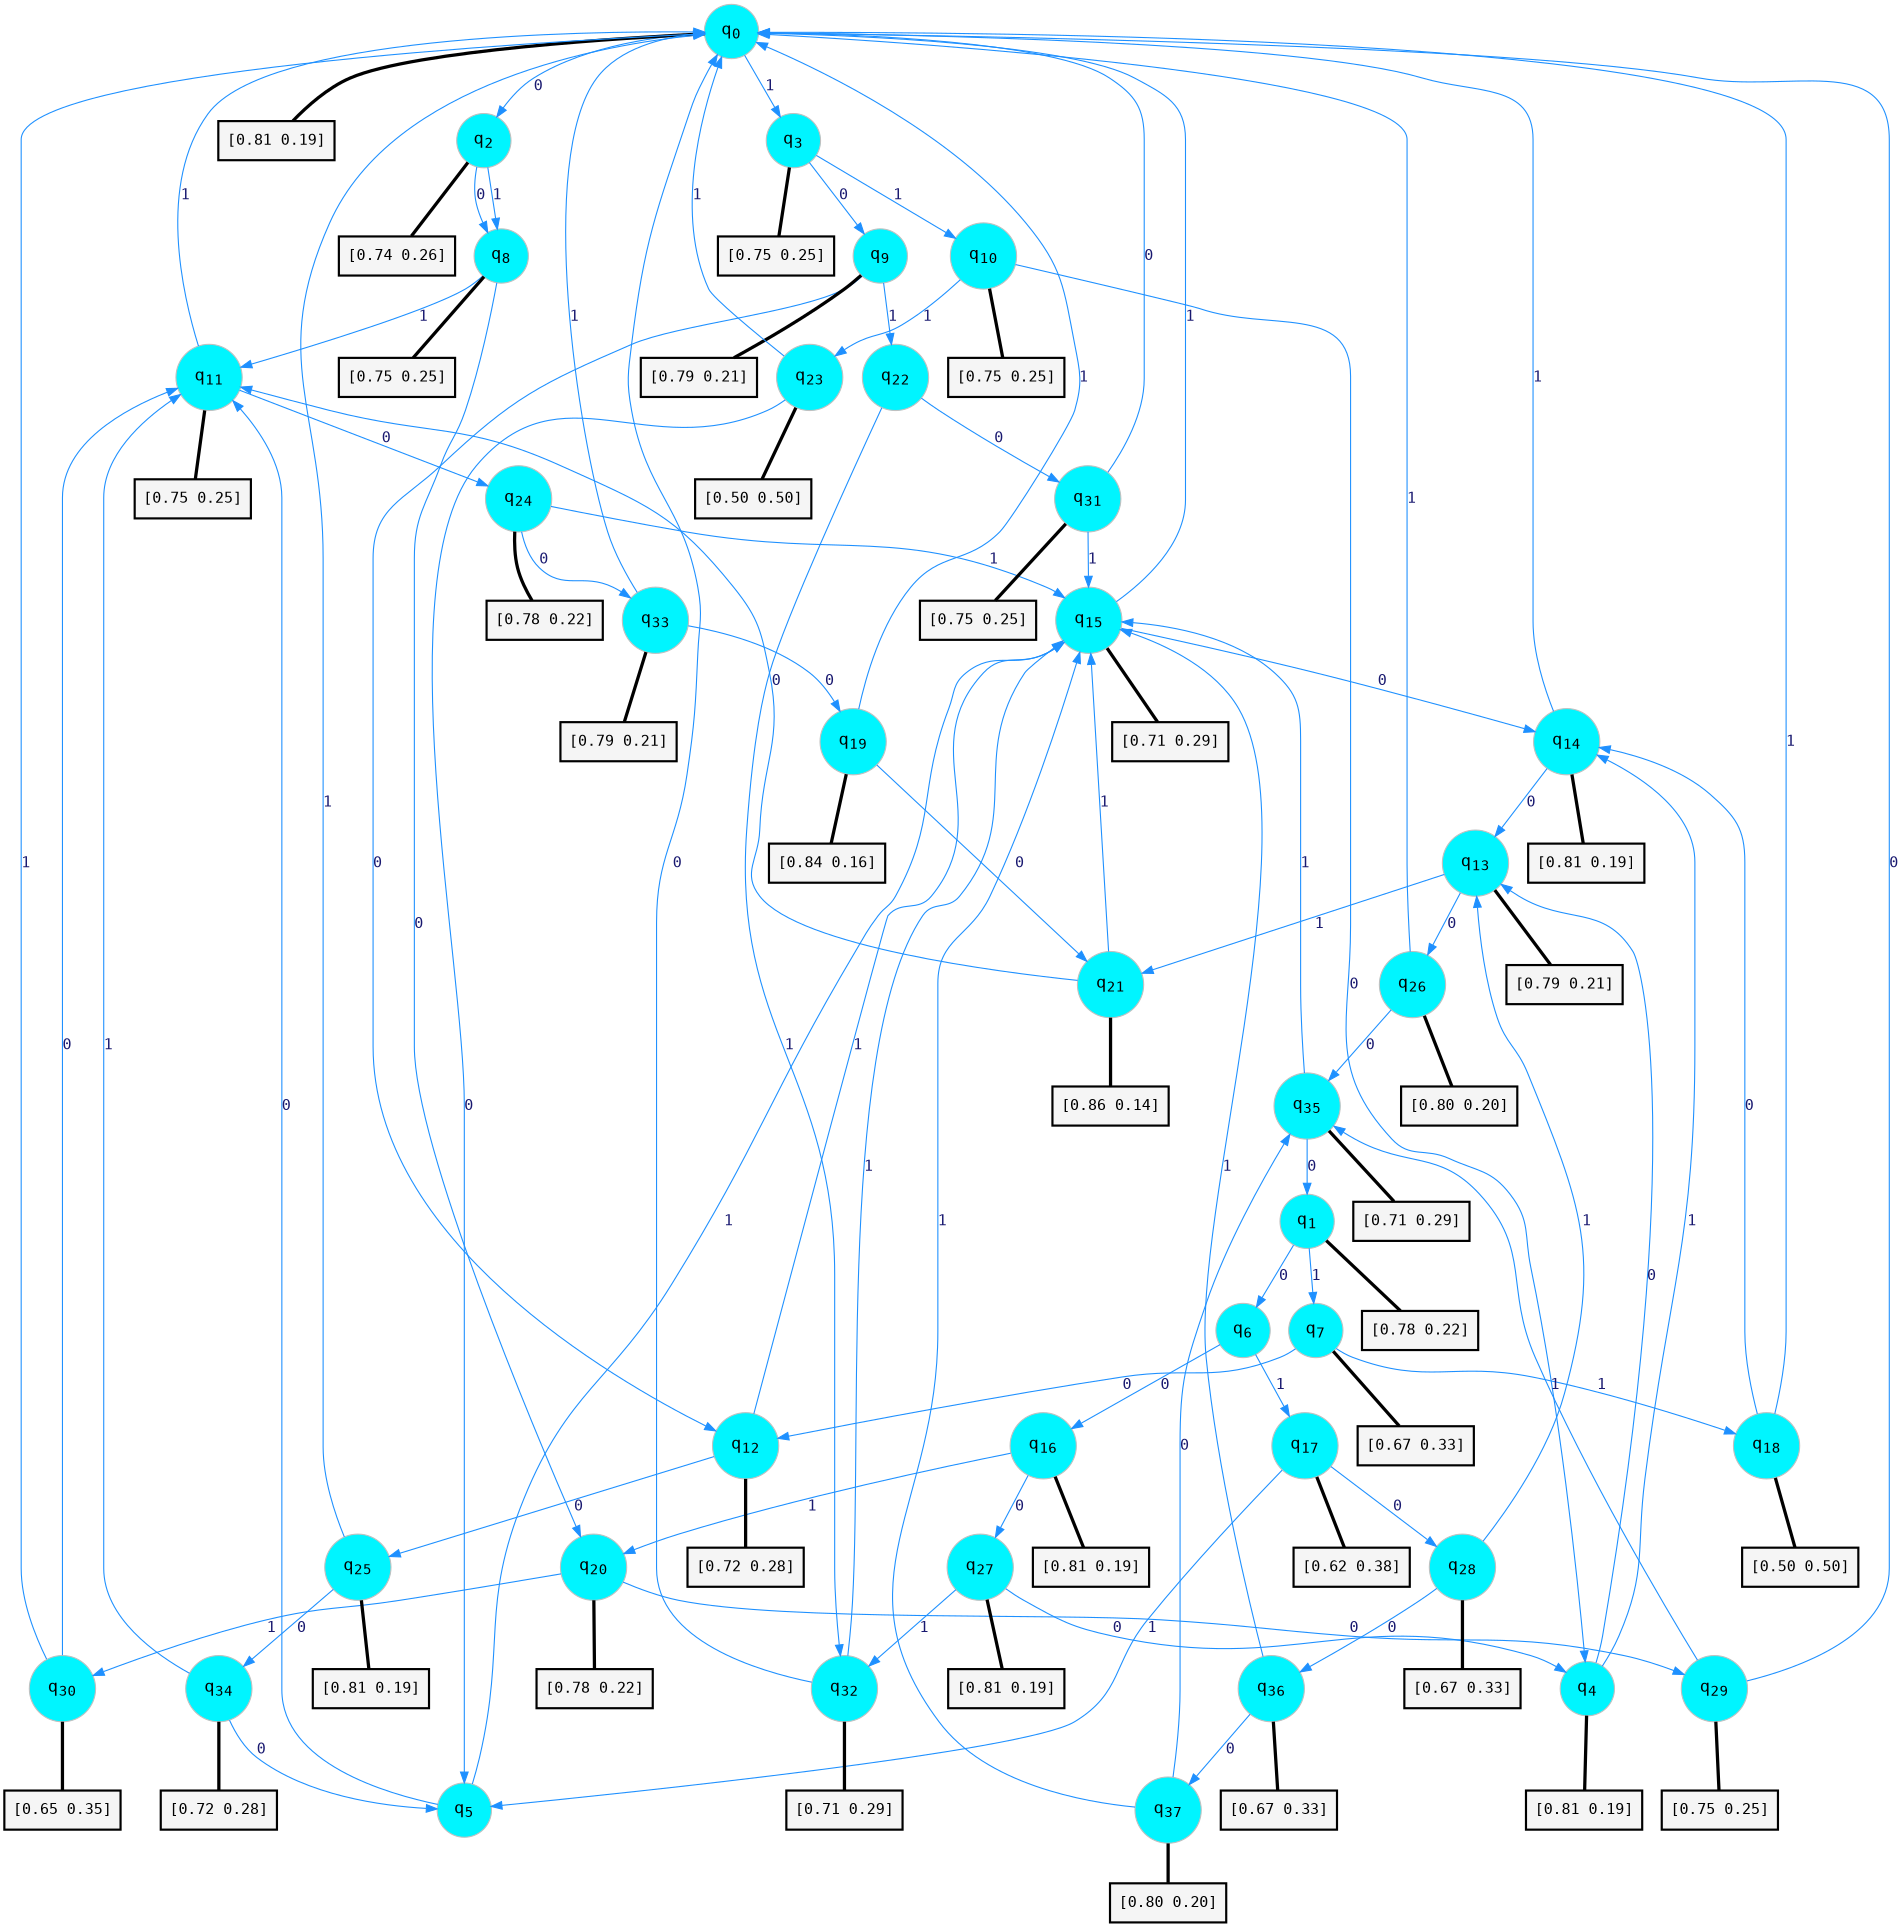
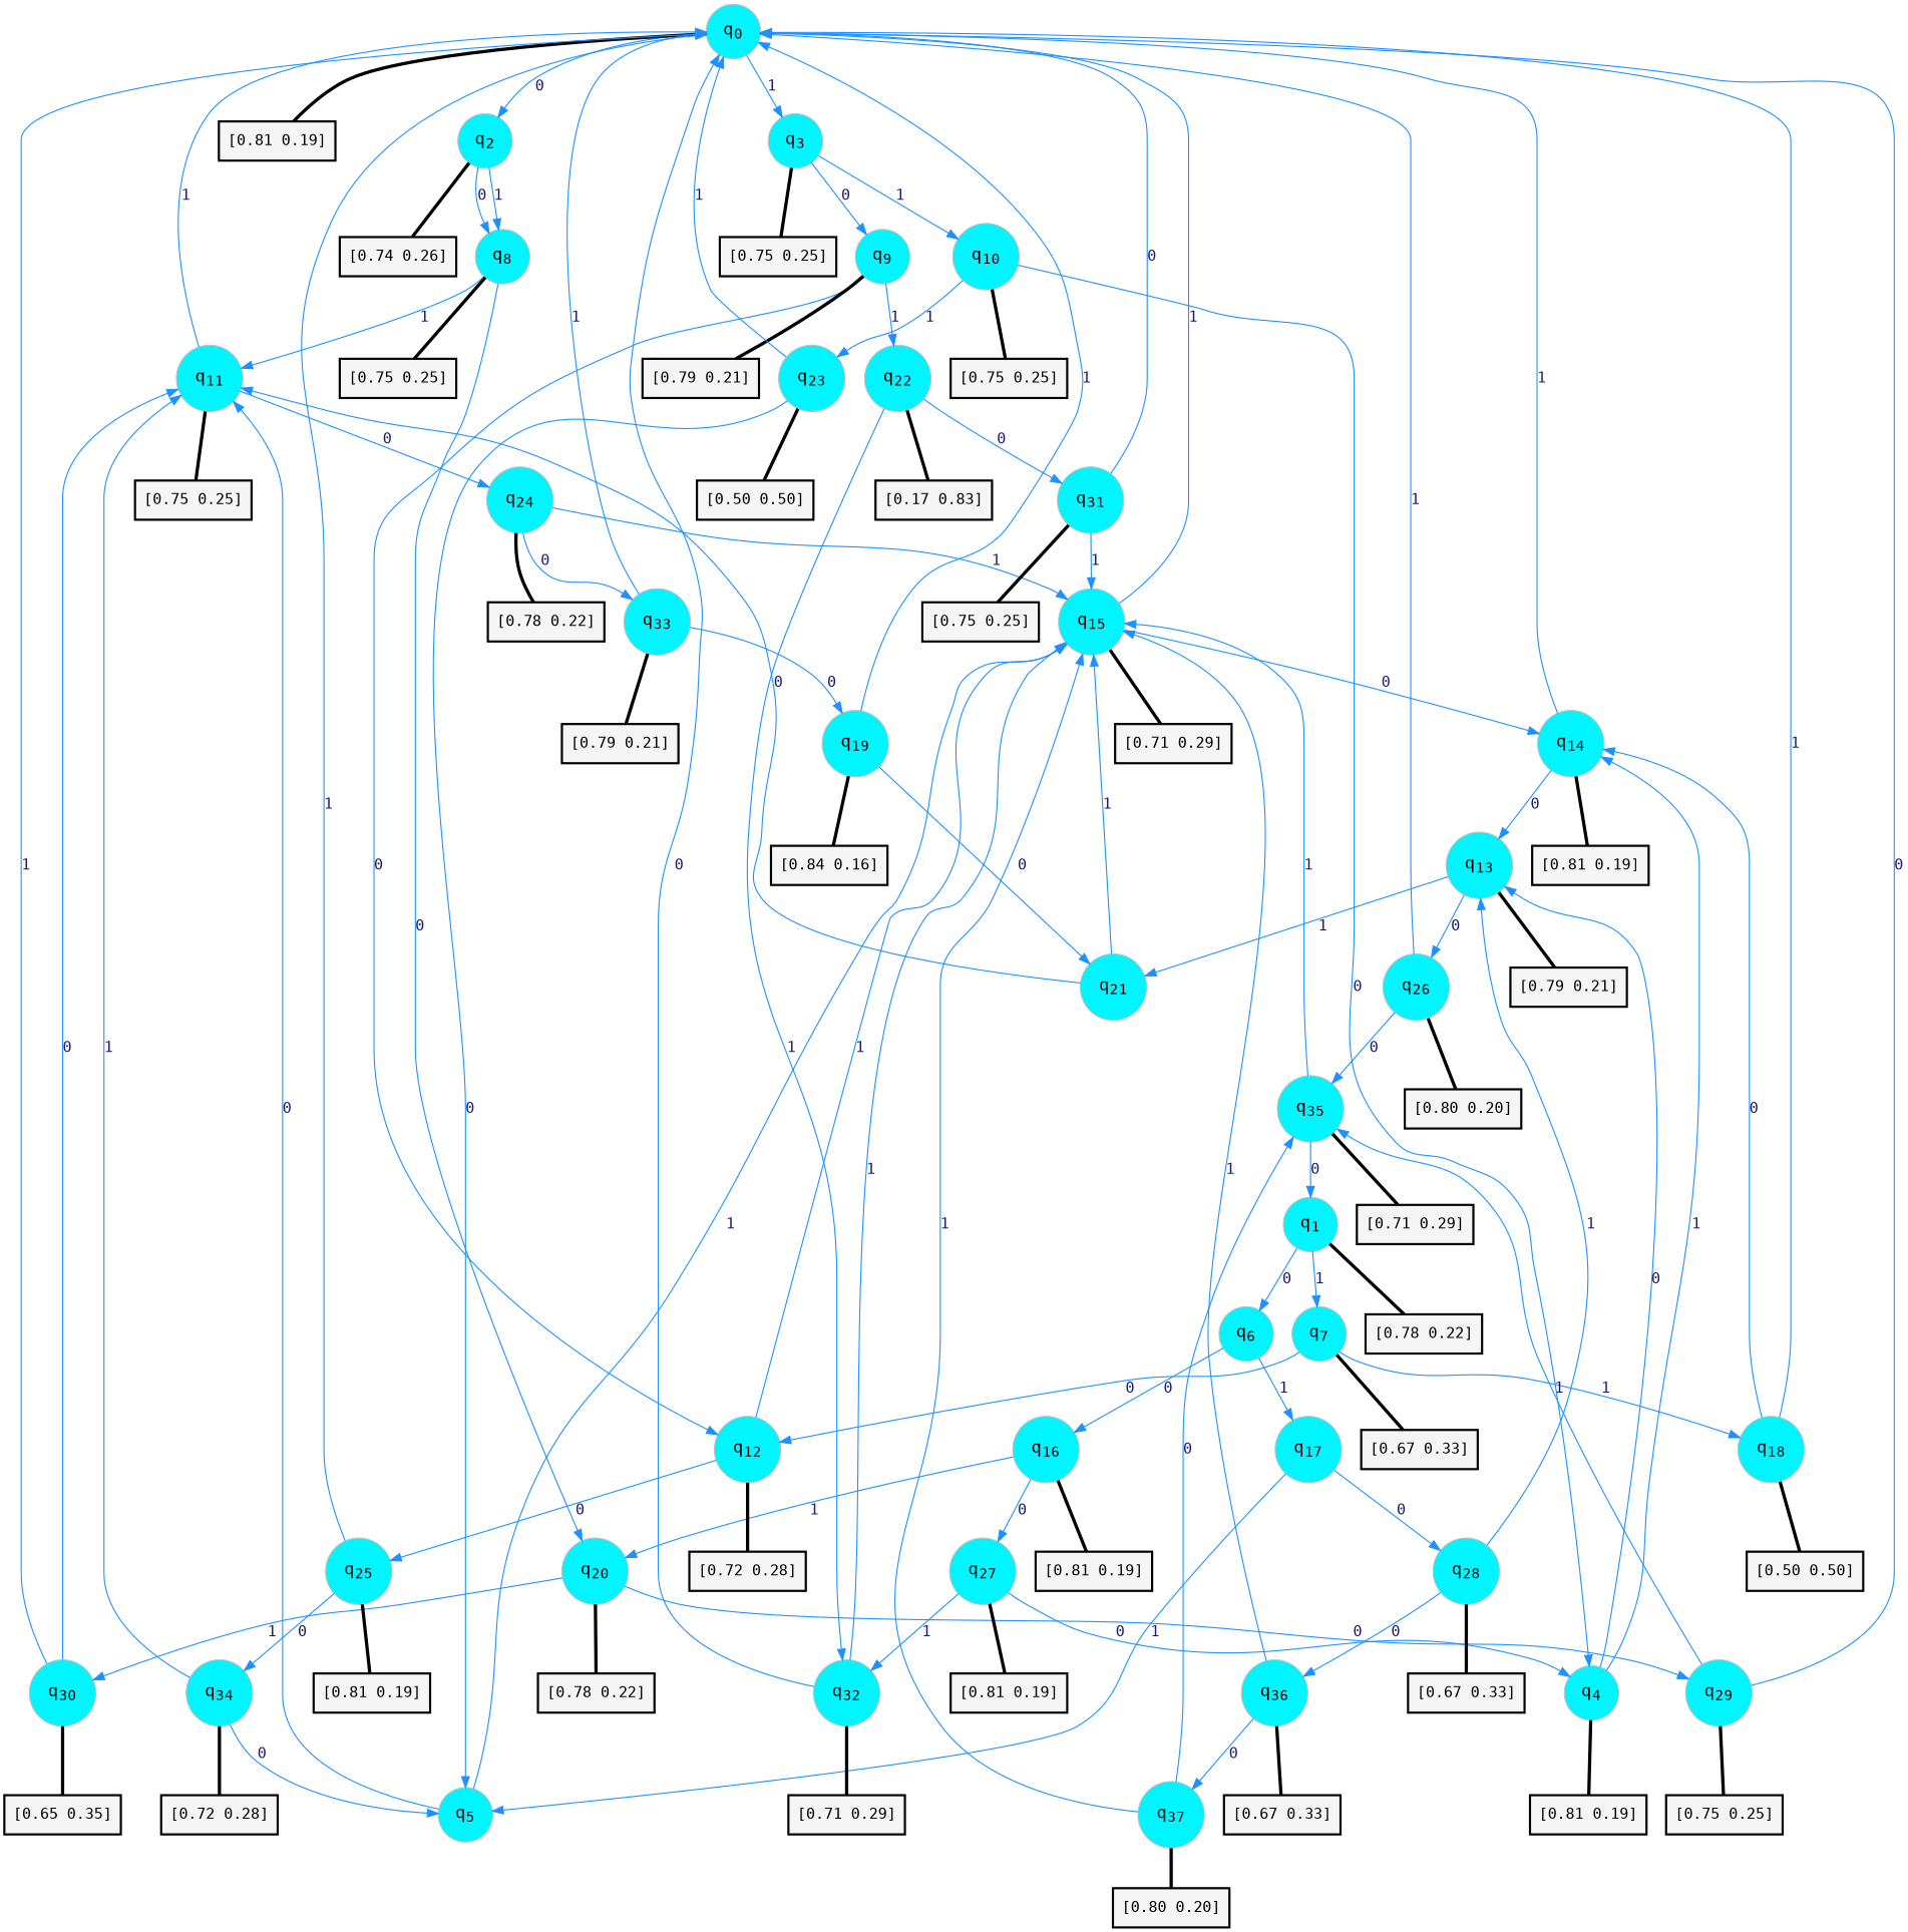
  digraph {
    fontname="DejaVu Sans Mono"
    rankdir=TD
    node [color=gray fillcolor=turquoise1 fontcolor=black fontname="DejaVu Sans Mono" fontsize=16 fontweight=bold shape=circle style=filled]
    edge [arrowsize=1 color=dodgerblue1 fontcolor=midnightblue fontname="DejaVu Sans Mono" fontweight=bold penwidth=1 style=solid weight=20]
    n1 [label=<q<SUB>0</SUB>>]
    n2 [label=<q<SUB>2</SUB>>]
    n3 [label=<q<SUB>3</SUB>>]
    n4 [color=black fillcolor=whitesmoke fontsize=14 label="[0.81 0.19]" penwidth=2 shape=box]
    n5 [label=<q<SUB>8</SUB>>]
    n6 [color=black fillcolor=whitesmoke fontsize=14 label="[0.74 0.26]" penwidth=2 shape=box]
    n7 [label=<q<SUB>9</SUB>>]
    n8 [label=<q<SUB>10</SUB>>]
    n9 [color=black fillcolor=whitesmoke fontsize=14 label="[0.75 0.25]" penwidth=2 shape=box]
    n10 [label=<q<SUB>1</SUB>>]
    n11 [label=<q<SUB>6</SUB>>]
    n12 [label=<q<SUB>7</SUB>>]
    n13 [color=black fillcolor=whitesmoke fontsize=14 label="[0.78 0.22]" penwidth=2 shape=box]
    n14 [label=<q<SUB>16</SUB>>]
    n15 [label=<q<SUB>17</SUB>>]
    n16 [label=<q<SUB>12</SUB>>]
    n17 [label=<q<SUB>18</SUB>>]
    n18 [color=black fillcolor=whitesmoke fontsize=14 label="[0.67 0.33]" penwidth=2 shape=box]
    n19 [label=<q<SUB>11</SUB>>]
    n20 [label=<q<SUB>20</SUB>>]
    n21 [color=black fillcolor=whitesmoke fontsize=14 label="[0.75 0.25]" penwidth=2 shape=box]
    n22 [label=<q<SUB>22</SUB>>]
    n23 [color=black fillcolor=whitesmoke fontsize=14 label="[0.79 0.21]" penwidth=2 shape=box]
    n24 [label=<q<SUB>4</SUB>>]
    n25 [label=<q<SUB>23</SUB>>]
    n26 [color=black fillcolor=whitesmoke fontsize=14 label="[0.75 0.25]" penwidth=2 shape=box]
    n27 [label=<q<SUB>13</SUB>>]
    n28 [label=<q<SUB>14</SUB>>]
    n29 [color=black fillcolor=whitesmoke fontsize=14 label="[0.81 0.19]" penwidth=2 shape=box]
    n30 [label=<q<SUB>21</SUB>>]
    n31 [label=<q<SUB>26</SUB>>]
    n32 [color=black fillcolor=whitesmoke fontsize=14 label="[0.79 0.21]" penwidth=2 shape=box]
    n33 [color=black fillcolor=whitesmoke fontsize=14 label="[0.81 0.19]" penwidth=2 shape=box]
    n34 [label=<q<SUB>5</SUB>>]
    n35 [label=<q<SUB>15</SUB>>]
    n36 [label=<q<SUB>24</SUB>>]
    n37 [color=black fillcolor=whitesmoke fontsize=14 label="[0.75 0.25]" penwidth=2 shape=box]
    n38 [color=black fillcolor=whitesmoke fontsize=14 label="[0.71 0.29]" penwidth=2 shape=box]
    n39 [label=<q<SUB>27</SUB>>]
    n40 [color=black fillcolor=whitesmoke fontsize=14 label="[0.81 0.19]" penwidth=2 shape=box]
    n41 [label=<q<SUB>28</SUB>>]
-   n42 [color=black fillcolor=whitesmoke fontsize=14 label="[0.62 0.38]" penwidth=2 shape=box]
    n43 [label=<q<SUB>25</SUB>>]
    n44 [color=black fillcolor=whitesmoke fontsize=14 label="[0.72 0.28]" penwidth=2 shape=box]
    n45 [color=black fillcolor=whitesmoke fontsize=14 label="[0.50 0.50]" penwidth=2 shape=box]
    n46 [label=<q<SUB>29</SUB>>]
    n47 [label=<q<SUB>30</SUB>>]
    n48 [color=black fillcolor=whitesmoke fontsize=14 label="[0.78 0.22]" penwidth=2 shape=box]
    n49 [label=<q<SUB>31</SUB>>]
    n50 [label=<q<SUB>32</SUB>>]
+   n51 [color=black fillcolor=whitesmoke fontsize=14 label="[0.17 0.83]" penwidth=2 shape=box]
    n52 [color=black fillcolor=whitesmoke fontsize=14 label="[0.50 0.50]" penwidth=2 shape=box]
    n53 [label=<q<SUB>33</SUB>>]
    n54 [color=black fillcolor=whitesmoke fontsize=14 label="[0.78 0.22]" penwidth=2 shape=box]
    n55 [label=<q<SUB>34</SUB>>]
    n56 [color=black fillcolor=whitesmoke fontsize=14 label="[0.81 0.19]" penwidth=2 shape=box]
-   n57 [color=black fillcolor=whitesmoke fontsize=14 label="[0.86 0.14]" penwidth=2 shape=box]
    n58 [label=<q<SUB>35</SUB>>]
    n59 [color=black fillcolor=whitesmoke fontsize=14 label="[0.80 0.20]" penwidth=2 shape=box]
    n60 [color=black fillcolor=whitesmoke fontsize=14 label="[0.81 0.19]" penwidth=2 shape=box]
    n61 [label=<q<SUB>36</SUB>>]
    n62 [color=black fillcolor=whitesmoke fontsize=14 label="[0.67 0.33]" penwidth=2 shape=box]
    n63 [label=<q<SUB>19</SUB>>]
    n64 [color=black fillcolor=whitesmoke fontsize=14 label="[0.84 0.16]" penwidth=2 shape=box]
    n65 [color=black fillcolor=whitesmoke fontsize=14 label="[0.75 0.25]" penwidth=2 shape=box]
    n66 [color=black fillcolor=whitesmoke fontsize=14 label="[0.65 0.35]" penwidth=2 shape=box]
    n67 [color=black fillcolor=whitesmoke fontsize=14 label="[0.75 0.25]" penwidth=2 shape=box]
    n68 [color=black fillcolor=whitesmoke fontsize=14 label="[0.71 0.29]" penwidth=2 shape=box]
    n69 [color=black fillcolor=whitesmoke fontsize=14 label="[0.79 0.21]" penwidth=2 shape=box]
    n70 [color=black fillcolor=whitesmoke fontsize=14 label="[0.72 0.28]" penwidth=2 shape=box]
    n71 [color=black fillcolor=whitesmoke fontsize=14 label="[0.71 0.29]" penwidth=2 shape=box]
    n72 [label=<q<SUB>37</SUB>>]
    n73 [color=black fillcolor=whitesmoke fontsize=14 label="[0.67 0.33]" penwidth=2 shape=box]
    n74 [color=black fillcolor=whitesmoke fontsize=14 label="[0.80 0.20]" penwidth=2 shape=box]
    n1 -> n2 [label=0]
    n1 -> n3 [label=1]
    n1 -> n4 [arrowhead=none color=black penwidth=3]
    n2 -> n5 [label=0]
    n2 -> n5 [label=1]
    n2 -> n6 [arrowhead=none color=black penwidth=3]
    n3 -> n7 [label=0]
    n3 -> n8 [label=1]
    n3 -> n9 [arrowhead=none color=black penwidth=3]
    n5 -> n19 [label=1]
    n5 -> n20 [label=0]
    n5 -> n21 [arrowhead=none color=black penwidth=3]
    n7 -> n16 [label=0]
    n7 -> n22 [label=1]
    n7 -> n23 [arrowhead=none color=black penwidth=3]
    n8 -> n24 [label=0]
    n8 -> n25 [label=1]
    n8 -> n26 [arrowhead=none color=black penwidth=3]
    n10 -> n11 [label=0]
    n10 -> n12 [label=1]
    n10 -> n13 [arrowhead=none color=black penwidth=3]
    n11 -> n14 [label=0]
    n11 -> n15 [label=1]
    n12 -> n16 [label=0]
    n12 -> n17 [label=1]
    n12 -> n18 [arrowhead=none color=black penwidth=3]
    n14 -> n20 [label=1]
    n14 -> n39 [label=0]
    n14 -> n40 [arrowhead=none color=black penwidth=3]
    n15 -> n34 [label=1]
    n15 -> n41 [label=0]
-   n15 -> n42 [arrowhead=none color=black penwidth=3]
    n16 -> n35 [label=1]
    n16 -> n43 [label=0]
    n16 -> n44 [arrowhead=none color=black penwidth=3]
    n17 -> n1 [label=1]
    n17 -> n28 [label=0]
    n17 -> n45 [arrowhead=none color=black penwidth=3]
    n19 -> n1 [label=1]
    n19 -> n36 [label=0]
    n19 -> n37 [arrowhead=none color=black penwidth=3]
    n20 -> n46 [label=0]
    n20 -> n47 [label=1]
    n20 -> n48 [arrowhead=none color=black penwidth=3]
    n22 -> n49 [label=0]
    n22 -> n50 [label=1]
+   n22 -> n51 [arrowhead=none color=black penwidth=3]
    n24 -> n27 [label=0]
    n24 -> n28 [label=1]
    n24 -> n29 [arrowhead=none color=black penwidth=3]
    n25 -> n1 [label=1]
    n25 -> n34 [label=0]
    n25 -> n52 [arrowhead=none color=black penwidth=3]
    n27 -> n30 [label=1]
    n27 -> n31 [label=0]
    n27 -> n32 [arrowhead=none color=black penwidth=3]
    n28 -> n1 [label=1]
    n28 -> n27 [label=0]
    n28 -> n33 [arrowhead=none color=black penwidth=3]
    n30 -> n19 [label=0]
    n30 -> n35 [label=1]
-   n30 -> n57 [arrowhead=none color=black penwidth=3]
    n31 -> n1 [label=1]
    n31 -> n58 [label=0]
    n31 -> n59 [arrowhead=none color=black penwidth=3]
    n34 -> n19 [label=0]
    n34 -> n35 [label=1]
    n35 -> n1 [label=1]
    n35 -> n28 [label=0]
    n35 -> n38 [arrowhead=none color=black penwidth=3]
    n36 -> n35 [label=1]
    n36 -> n53 [label=0]
    n36 -> n54 [arrowhead=none color=black penwidth=3]
    n39 -> n24 [label=0]
    n39 -> n50 [label=1]
    n39 -> n60 [arrowhead=none color=black penwidth=3]
    n41 -> n27 [label=1]
    n41 -> n61 [label=0]
    n41 -> n62 [arrowhead=none color=black penwidth=3]
    n43 -> n1 [label=1]
    n43 -> n55 [label=0]
    n43 -> n56 [arrowhead=none color=black penwidth=3]
    n46 -> n1 [label=0]
    n46 -> n58 [label=1]
    n46 -> n65 [arrowhead=none color=black penwidth=3]
    n47 -> n1 [label=1]
    n47 -> n19 [label=0]
    n47 -> n66 [arrowhead=none color=black penwidth=3]
    n49 -> n1 [label=0]
    n49 -> n35 [label=1]
    n49 -> n67 [arrowhead=none color=black penwidth=3]
    n50 -> n1 [label=0]
    n50 -> n35 [label=1]
    n50 -> n68 [arrowhead=none color=black penwidth=3]
    n53 -> n1 [label=1]
    n53 -> n63 [label=0]
    n53 -> n69 [arrowhead=none color=black penwidth=3]
    n55 -> n19 [label=1]
    n55 -> n34 [label=0]
    n55 -> n70 [arrowhead=none color=black penwidth=3]
    n58 -> n10 [label=0]
    n58 -> n35 [label=1]
    n58 -> n71 [arrowhead=none color=black penwidth=3]
    n61 -> n35 [label=1]
    n61 -> n72 [label=0]
    n61 -> n73 [arrowhead=none color=black penwidth=3]
    n63 -> n1 [label=1]
    n63 -> n30 [label=0]
    n63 -> n64 [arrowhead=none color=black penwidth=3]
    n72 -> n35 [label=1]
    n72 -> n58 [label=0]
    n72 -> n74 [arrowhead=none color=black penwidth=3]
  }
